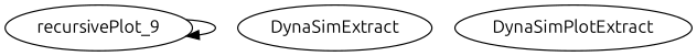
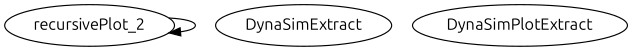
  digraph {
    fontname=Ubuntu
    node [fontname=Ubuntu]
-   recursivePlot_2 [label=recursivePlot_9]
+   recursivePlot_2
    DynaSimExtract
    DynaSimPlotExtract
    recursivePlot_2 -> recursivePlot_2 [fontname=Ubuntu]
  }
